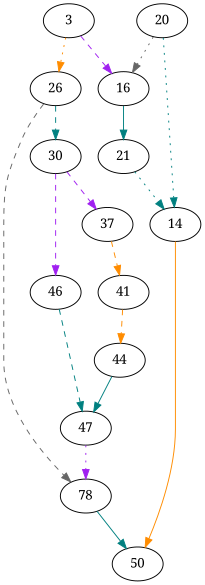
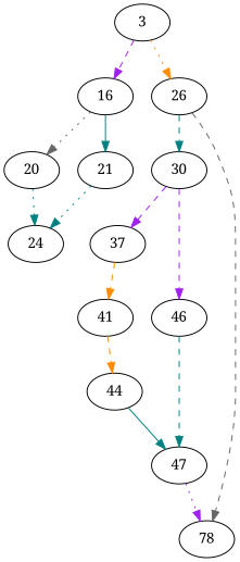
  strict digraph {
    fontname="Noto Serif"
    node [fontname="Noto Serif"]
    edge [color=teal fontname="Noto Serif" style=dashed]
    3 [entry=true]
    16
    26
    20
    21
    30
    n7 [label=78]
-   24 [label=14]
+   24
    37
    46
-   50
    41
    47
    44
    3 -> 16 [color=purple cond=true]
    3 -> 26 [color=darkorange cond=false style=dotted]
-   20 -> 16 [color=gray40 cond=true style=dotted]
+   16 -> 20 [color=gray40 cond=true style=dotted]
    16 -> 21 [cond=false style=solid]
    26 -> 30 [cond=true]
    26 -> n7 [color=gray40 cond=false]
    20 -> 24 [style=dotted]
    21 -> 24 [style=dotted]
    30 -> 37 [color=purple cond=true]
    30 -> 46 [color=purple cond=false]
-   n7 -> 50 [style=solid]
-   24 -> 50 [color=darkorange style=solid]
    37 -> 41 [color=darkorange cond=true]
    46 -> 47
    41 -> 44 [color=darkorange]
    47 -> n7 [color=purple style=dotted]
    44 -> 47 [style=solid]
  }
